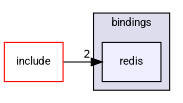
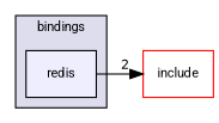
  digraph {
    compound=true
    rankdir=LR
    fontname=Roboto
    node [fontname=Roboto fontsize=10 shape=box style=filled]
    n1 [fillcolor="#eeeeff" label=redis pencolor=black]
    n2 [color=red fillcolor=white label=include]
    subgraph cluster_1 {
      bgcolor="#ddddee"
      fontsize=10
      label=bindings
      pencolor=black
      n1
    }
-   n2 -> n1 [headlabel=2 labeldistance=1.5 labelfontname=Helvetica labelfontsize=10 fontname=Roboto]
+   n1 -> n2 [headlabel=2 labeldistance=1.5 labelfontname=Helvetica labelfontsize=10 fontname=Roboto]
  }
